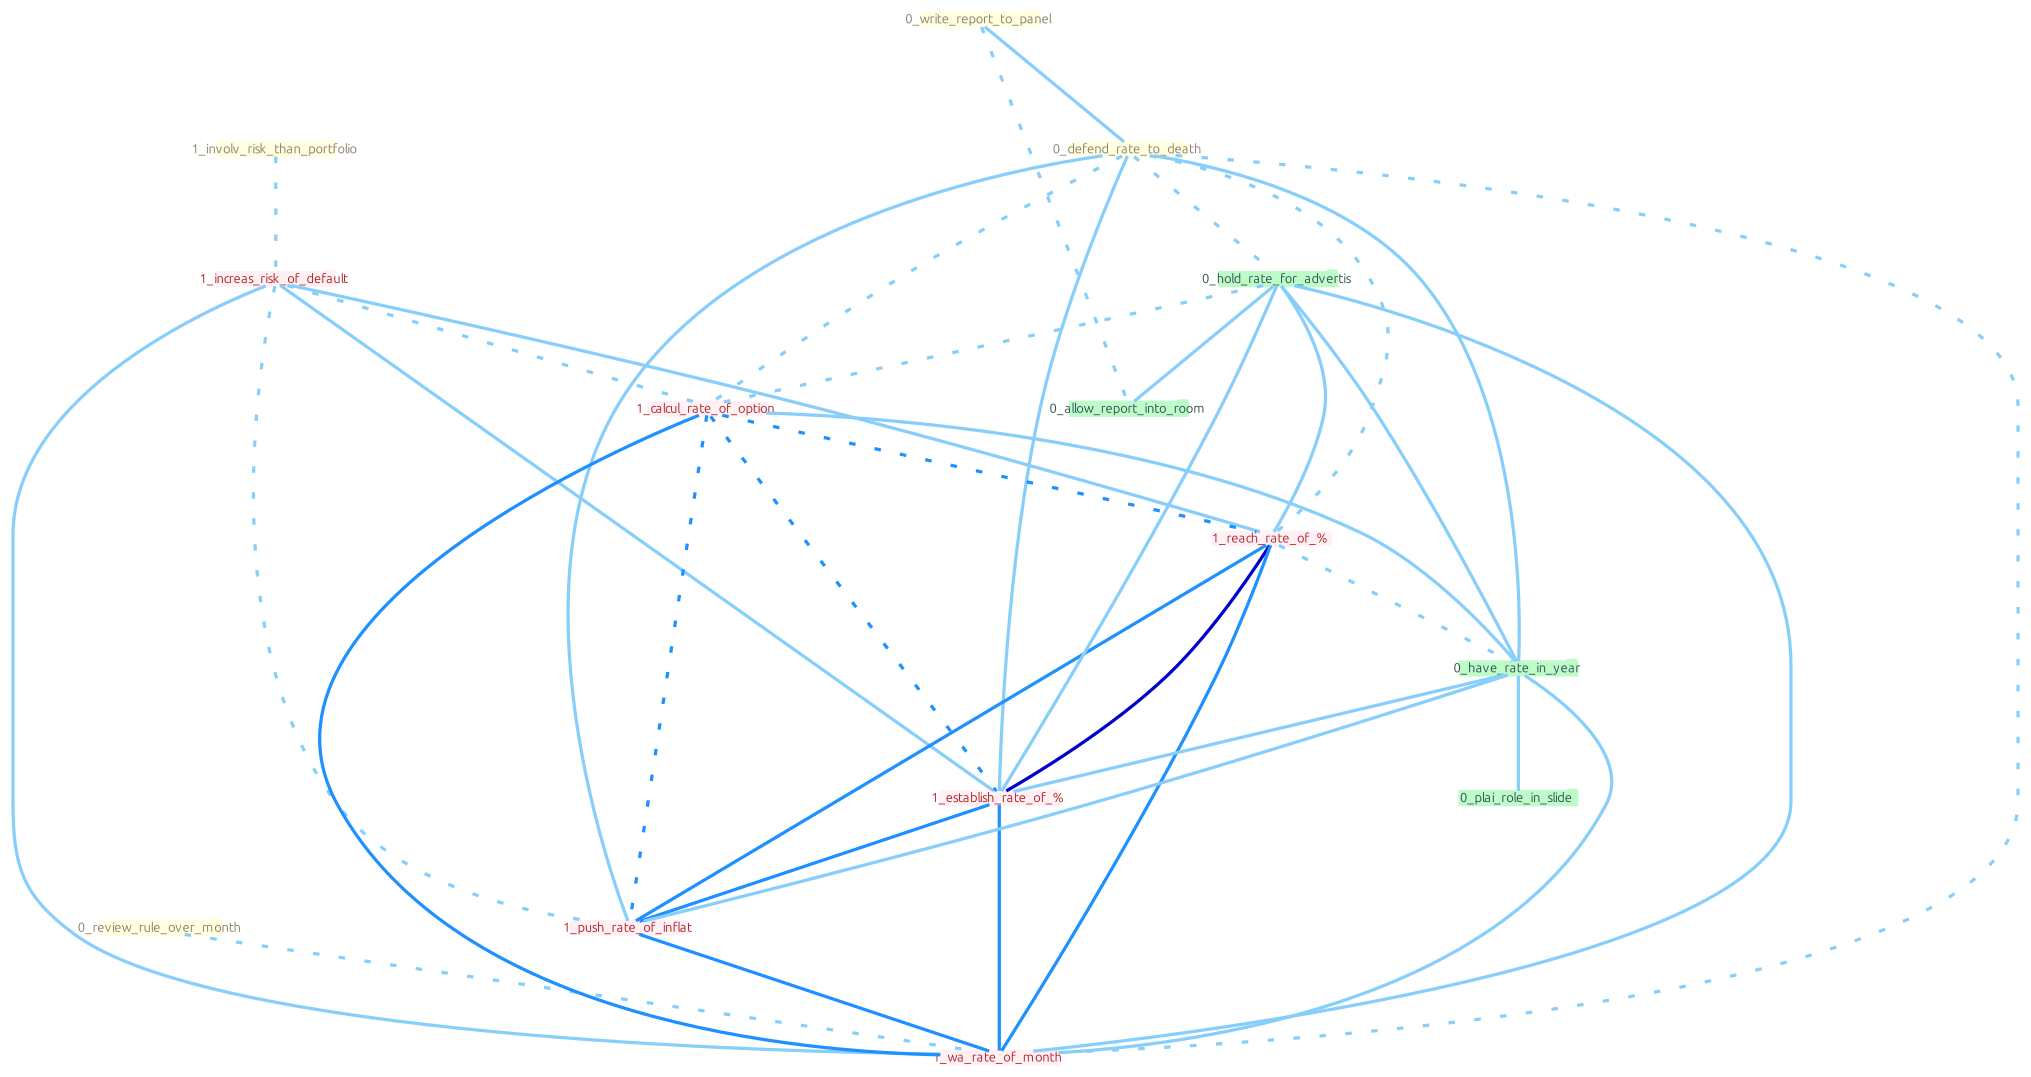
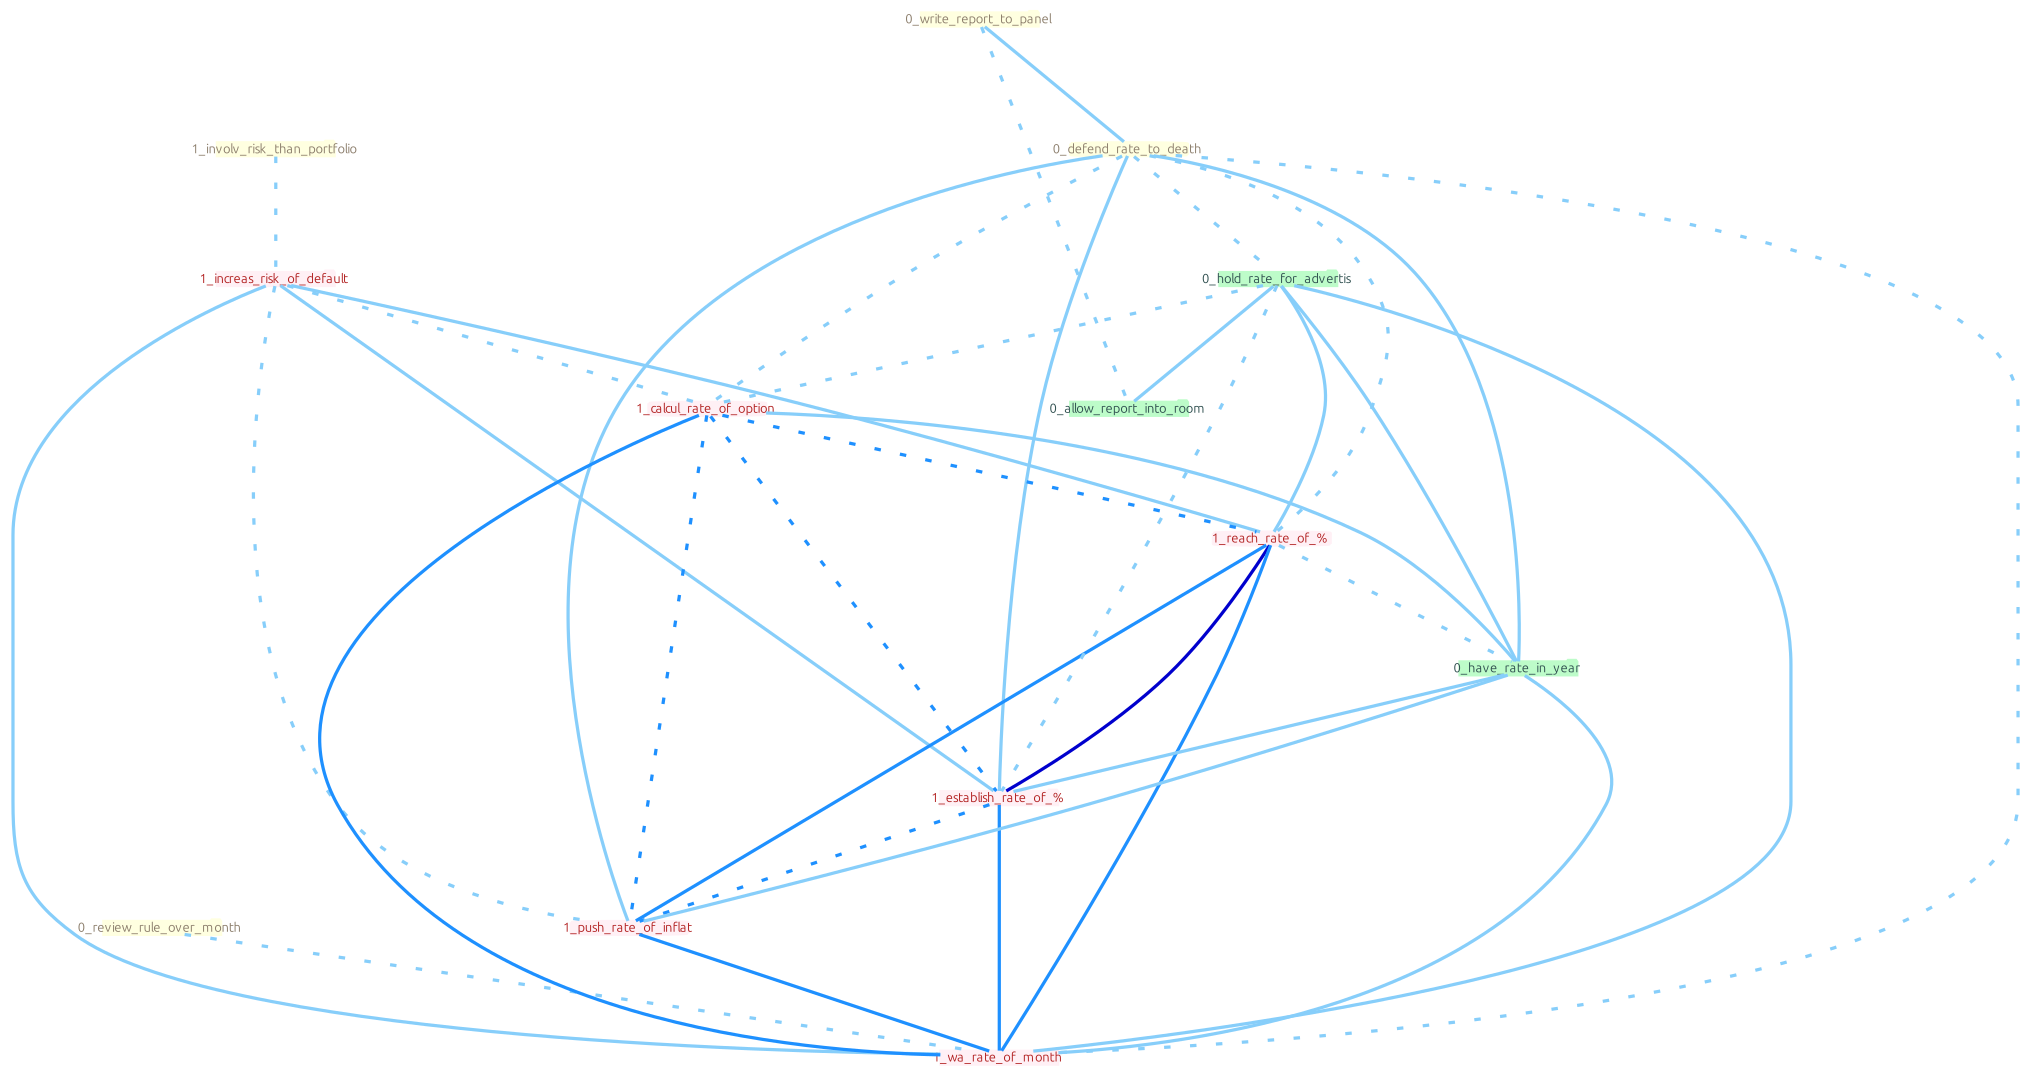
  graph {
    fontname=Ubuntu
    node [color="#fff0f5" fixedsize=true fontcolor="#b22222" fontname=Ubuntu fontsize=4 shape=folder style=filled]
    edge [color="#87cefa" fontname=Ubuntu style=solid w=1]
    "1_involv_risk_than_portfolio " [color="#ffffe0" fontcolor="#8b7d6b" height=.06 width=.5]
    "0_write_report_to_panel " [color="#ffffe0" fontcolor="#8b7d6b" height=.06 width=.5]
    "0_defend_rate_to_death " [color="#ffffe0" fontcolor="#8b7d6b" height=.06 shape=cylinder width=.5]
    "0_review_rule_over_month " [color="#ffffe0" fontcolor="#8b7d6b" height=.06 width=.5]
    "1_increas_risk_of_default " [height=.06 width=.5]
    "1_calcul_rate_of_option " [height=.06 shape=cylinder width=.5]
    "1_reach_rate_of_% " [height=.06 shape=cylinder width=.5]
    "1_establish_rate_of_% " [height=.06 width=.5]
    "1_push_rate_of_inflat " [height=.06 shape=cylinder width=.5]
    "1_wa_rate_of_month " [height=.06 width=.5]
    "0_allow_report_into_room " [color="#BDFCC9" fontcolor="#2f4f4f" height=.06 width=.5]
    "0_hold_rate_for_advertis " [color="#BDFCC9" fontcolor="#2f4f4f" height=.06 width=.5]
    "0_have_rate_in_year " [color="#BDFCC9" fontcolor="#2f4f4f" height=.06 width=.5]
-   "0_plai_role_in_slide " [color="#BDFCC9" fontcolor="#2f4f4f" height=.06 width=.5]
    subgraph sub_1 {
      "1_involv_risk_than_portfolio "
      "0_write_report_to_panel "
      "0_defend_rate_to_death "
      "0_review_rule_over_month "
    }
    subgraph sub_2 {
      "1_increas_risk_of_default "
      "1_calcul_rate_of_option "
      "1_reach_rate_of_% "
      "1_establish_rate_of_% "
      "1_push_rate_of_inflat "
      "1_wa_rate_of_month "
    }
    "1_involv_risk_than_portfolio " -- "1_increas_risk_of_default " [style=dotted]
    "0_write_report_to_panel " -- "0_defend_rate_to_death "
    "0_write_report_to_panel " -- "0_allow_report_into_room " [style=dotted]
    "0_defend_rate_to_death " -- "1_calcul_rate_of_option " [style=dotted]
    "0_defend_rate_to_death " -- "1_reach_rate_of_% " [style=dotted]
    "0_defend_rate_to_death " -- "1_establish_rate_of_% "
    "0_defend_rate_to_death " -- "1_push_rate_of_inflat "
    "0_defend_rate_to_death " -- "1_wa_rate_of_month " [style=dotted]
    "0_defend_rate_to_death " -- "0_hold_rate_for_advertis " [style=dotted]
    "0_defend_rate_to_death " -- "0_have_rate_in_year "
    "0_review_rule_over_month " -- "1_wa_rate_of_month " [style=dotted]
    "1_increas_risk_of_default " -- "1_calcul_rate_of_option " [style=dotted]
    "1_increas_risk_of_default " -- "1_reach_rate_of_% "
    "1_increas_risk_of_default " -- "1_establish_rate_of_% "
    "1_increas_risk_of_default " -- "1_push_rate_of_inflat " [style=dotted]
    "1_increas_risk_of_default " -- "1_wa_rate_of_month "
    "1_calcul_rate_of_option " -- "1_reach_rate_of_% " [color="#1e90ff" style=dotted w=2]
    "1_calcul_rate_of_option " -- "1_establish_rate_of_% " [color="#1e90ff" style=dotted w=2]
    "1_calcul_rate_of_option " -- "1_push_rate_of_inflat " [color="#1e90ff" style=dotted w=2]
    "1_calcul_rate_of_option " -- "1_wa_rate_of_month " [color="#1e90ff" w=2]
    "1_calcul_rate_of_option " -- "0_have_rate_in_year "
    "1_reach_rate_of_% " -- "1_establish_rate_of_% " [color="#0000cd" w=3]
    "1_reach_rate_of_% " -- "1_push_rate_of_inflat " [color="#1e90ff" w=2]
    "1_reach_rate_of_% " -- "1_wa_rate_of_month " [color="#1e90ff" w=2]
    "1_reach_rate_of_% " -- "0_have_rate_in_year " [style=dotted]
-   "1_establish_rate_of_% " -- "1_push_rate_of_inflat " [color="#1e90ff" w=2]
+   "1_establish_rate_of_% " -- "1_push_rate_of_inflat " [color="#1e90ff" style=dotted w=2]
    "1_establish_rate_of_% " -- "1_wa_rate_of_month " [color="#1e90ff" w=2]
    "1_push_rate_of_inflat " -- "1_wa_rate_of_month " [color="#1e90ff" w=2]
    "0_hold_rate_for_advertis " -- "1_calcul_rate_of_option " [style=dotted]
    "0_hold_rate_for_advertis " -- "1_reach_rate_of_% "
-   "0_hold_rate_for_advertis " -- "1_establish_rate_of_% "
+   "0_hold_rate_for_advertis " -- "1_establish_rate_of_% " [style=dotted]
    "0_hold_rate_for_advertis " -- "1_wa_rate_of_month "
    "0_hold_rate_for_advertis " -- "0_allow_report_into_room "
    "0_hold_rate_for_advertis " -- "0_have_rate_in_year "
    "0_have_rate_in_year " -- "1_establish_rate_of_% "
    "0_have_rate_in_year " -- "1_push_rate_of_inflat "
    "0_have_rate_in_year " -- "1_wa_rate_of_month "
-   "0_have_rate_in_year " -- "0_plai_role_in_slide "
  }
